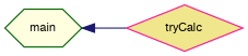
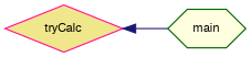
  digraph {
    rankdir=LR
    node [fontname=FreeSans fontsize=10 style=filled]
    n1 [color=deeppink fillcolor=khaki fontcolor=black height=0.2 label=tryCalc shape=diamond width=0.4]
    n2 [color=darkgreen height=0.2 label=main shape=hexagon width=0.4 fillcolor=lightyellow]
-   n2 -> n1 [color=midnightblue dir=back fontname=FreeSans fontsize=10 labelfontname=FreeSans labelfontsize=10 style=solid]
+   n1 -> n2 [color=midnightblue dir=back fontname=FreeSans fontsize=10 labelfontname=FreeSans labelfontsize=10 style=solid]
  }
